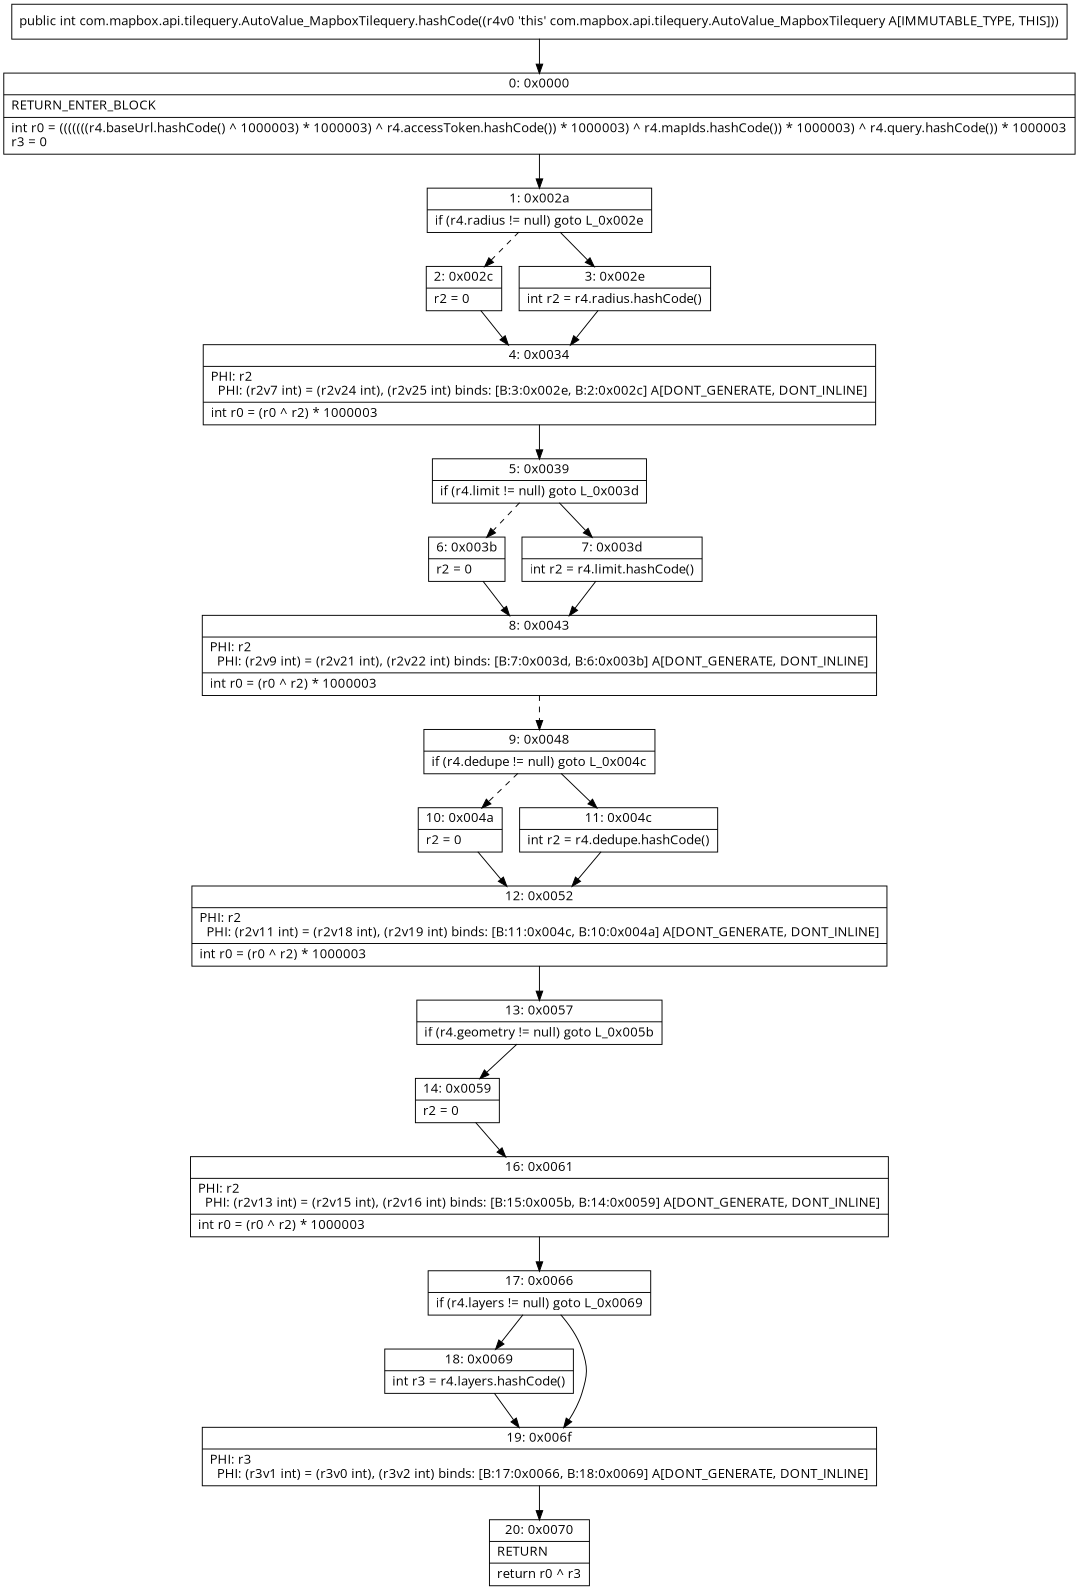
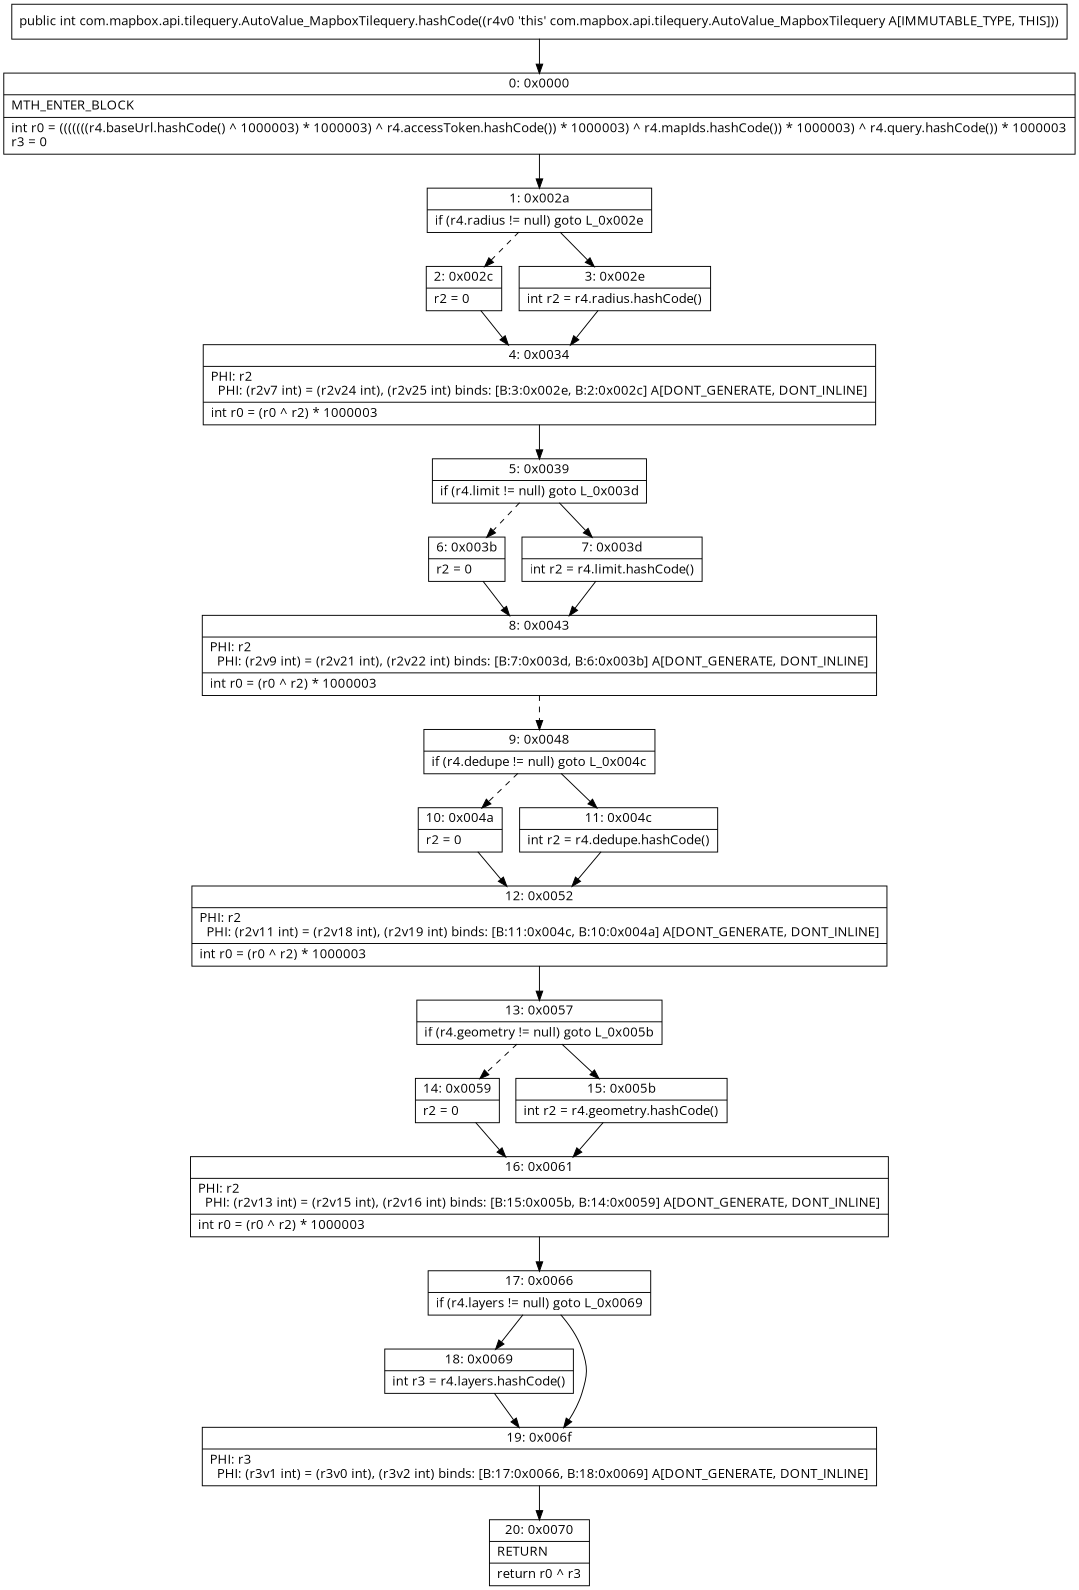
  digraph {
    fontname="Open Sans"
    node [fontname="Open Sans" shape=record]
    edge [fontname="Open Sans"]
-   n1 [label="{0\:\ 0x0000|RETURN_ENTER_BLOCK\l|int r0 = (((((((r4.baseUrl.hashCode() ^ 1000003) * 1000003) ^ r4.accessToken.hashCode()) * 1000003) ^ r4.mapIds.hashCode()) * 1000003) ^ r4.query.hashCode()) * 1000003\lr3 = 0\l}"]
+   n1 [label="{0\:\ 0x0000|MTH_ENTER_BLOCK\l|int r0 = (((((((r4.baseUrl.hashCode() ^ 1000003) * 1000003) ^ r4.accessToken.hashCode()) * 1000003) ^ r4.mapIds.hashCode()) * 1000003) ^ r4.query.hashCode()) * 1000003\lr3 = 0\l}"]
    n2 [label="{1\:\ 0x002a|if (r4.radius != null) goto L_0x002e\l}"]
    n3 [label="{2\:\ 0x002c|r2 = 0\l}"]
    n4 [label="{3\:\ 0x002e|int r2 = r4.radius.hashCode()\l}"]
    n5 [label="{4\:\ 0x0034|PHI: r2 \l  PHI: (r2v7 int) = (r2v24 int), (r2v25 int) binds: [B:3:0x002e, B:2:0x002c] A[DONT_GENERATE, DONT_INLINE]\l|int r0 = (r0 ^ r2) * 1000003\l}"]
    n6 [label="{5\:\ 0x0039|if (r4.limit != null) goto L_0x003d\l}"]
    n7 [label="{6\:\ 0x003b|r2 = 0\l}"]
    n8 [label="{7\:\ 0x003d|int r2 = r4.limit.hashCode()\l}"]
    n9 [label="{8\:\ 0x0043|PHI: r2 \l  PHI: (r2v9 int) = (r2v21 int), (r2v22 int) binds: [B:7:0x003d, B:6:0x003b] A[DONT_GENERATE, DONT_INLINE]\l|int r0 = (r0 ^ r2) * 1000003\l}"]
    n10 [label="{9\:\ 0x0048|if (r4.dedupe != null) goto L_0x004c\l}"]
    n11 [label="{10\:\ 0x004a|r2 = 0\l}"]
    n12 [label="{11\:\ 0x004c|int r2 = r4.dedupe.hashCode()\l}"]
    n13 [label="{12\:\ 0x0052|PHI: r2 \l  PHI: (r2v11 int) = (r2v18 int), (r2v19 int) binds: [B:11:0x004c, B:10:0x004a] A[DONT_GENERATE, DONT_INLINE]\l|int r0 = (r0 ^ r2) * 1000003\l}"]
    n14 [label="{13\:\ 0x0057|if (r4.geometry != null) goto L_0x005b\l}"]
    n15 [label="{14\:\ 0x0059|r2 = 0\l}"]
+   n16 [label="{15\:\ 0x005b|int r2 = r4.geometry.hashCode()\l}"]
    n17 [label="{16\:\ 0x0061|PHI: r2 \l  PHI: (r2v13 int) = (r2v15 int), (r2v16 int) binds: [B:15:0x005b, B:14:0x0059] A[DONT_GENERATE, DONT_INLINE]\l|int r0 = (r0 ^ r2) * 1000003\l}"]
    n18 [label="{17\:\ 0x0066|if (r4.layers != null) goto L_0x0069\l}"]
    n19 [label="{18\:\ 0x0069|int r3 = r4.layers.hashCode()\l}"]
    n20 [label="{19\:\ 0x006f|PHI: r3 \l  PHI: (r3v1 int) = (r3v0 int), (r3v2 int) binds: [B:17:0x0066, B:18:0x0069] A[DONT_GENERATE, DONT_INLINE]\l}"]
    n21 [label="{20\:\ 0x0070|RETURN\l|return r0 ^ r3\l}"]
    n22 [label="{public int com.mapbox.api.tilequery.AutoValue_MapboxTilequery.hashCode((r4v0 'this' com.mapbox.api.tilequery.AutoValue_MapboxTilequery A[IMMUTABLE_TYPE, THIS])) }"]
    n1 -> n2
    n2 -> n3 [style=dashed]
    n2 -> n4
    n3 -> n5
    n4 -> n5
    n5 -> n6
    n6 -> n7 [style=dashed]
    n6 -> n8
    n7 -> n9
    n8 -> n9
    n9 -> n10 [style=dashed]
    n10 -> n11 [style=dashed]
    n10 -> n12
    n11 -> n13
    n12 -> n13
    n13 -> n14
-   n14 -> n15 [style=solid]
+   n14 -> n15 [style=dashed]
+   n14 -> n16
    n15 -> n17
+   n16 -> n17
    n17 -> n18
    n18 -> n19
    n18 -> n20 [style=solid]
    n19 -> n20
    n20 -> n21
    n22 -> n1
  }
